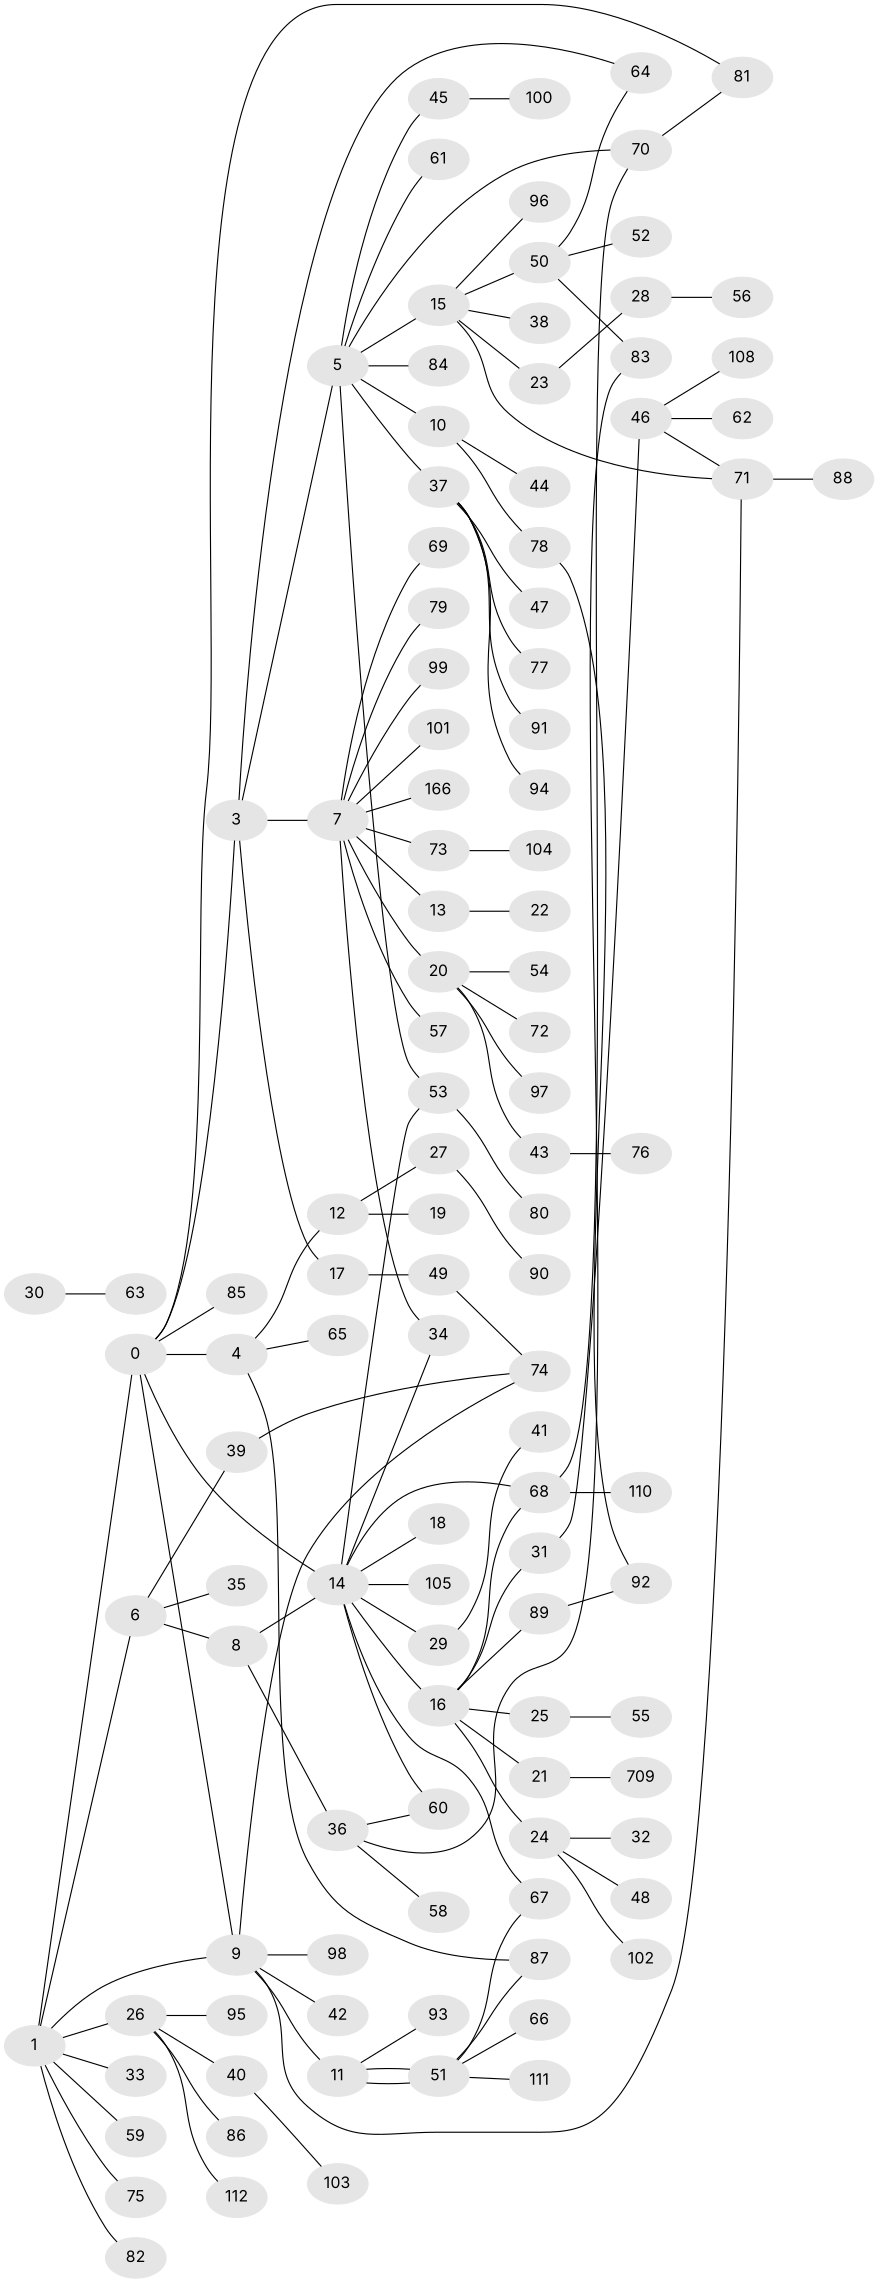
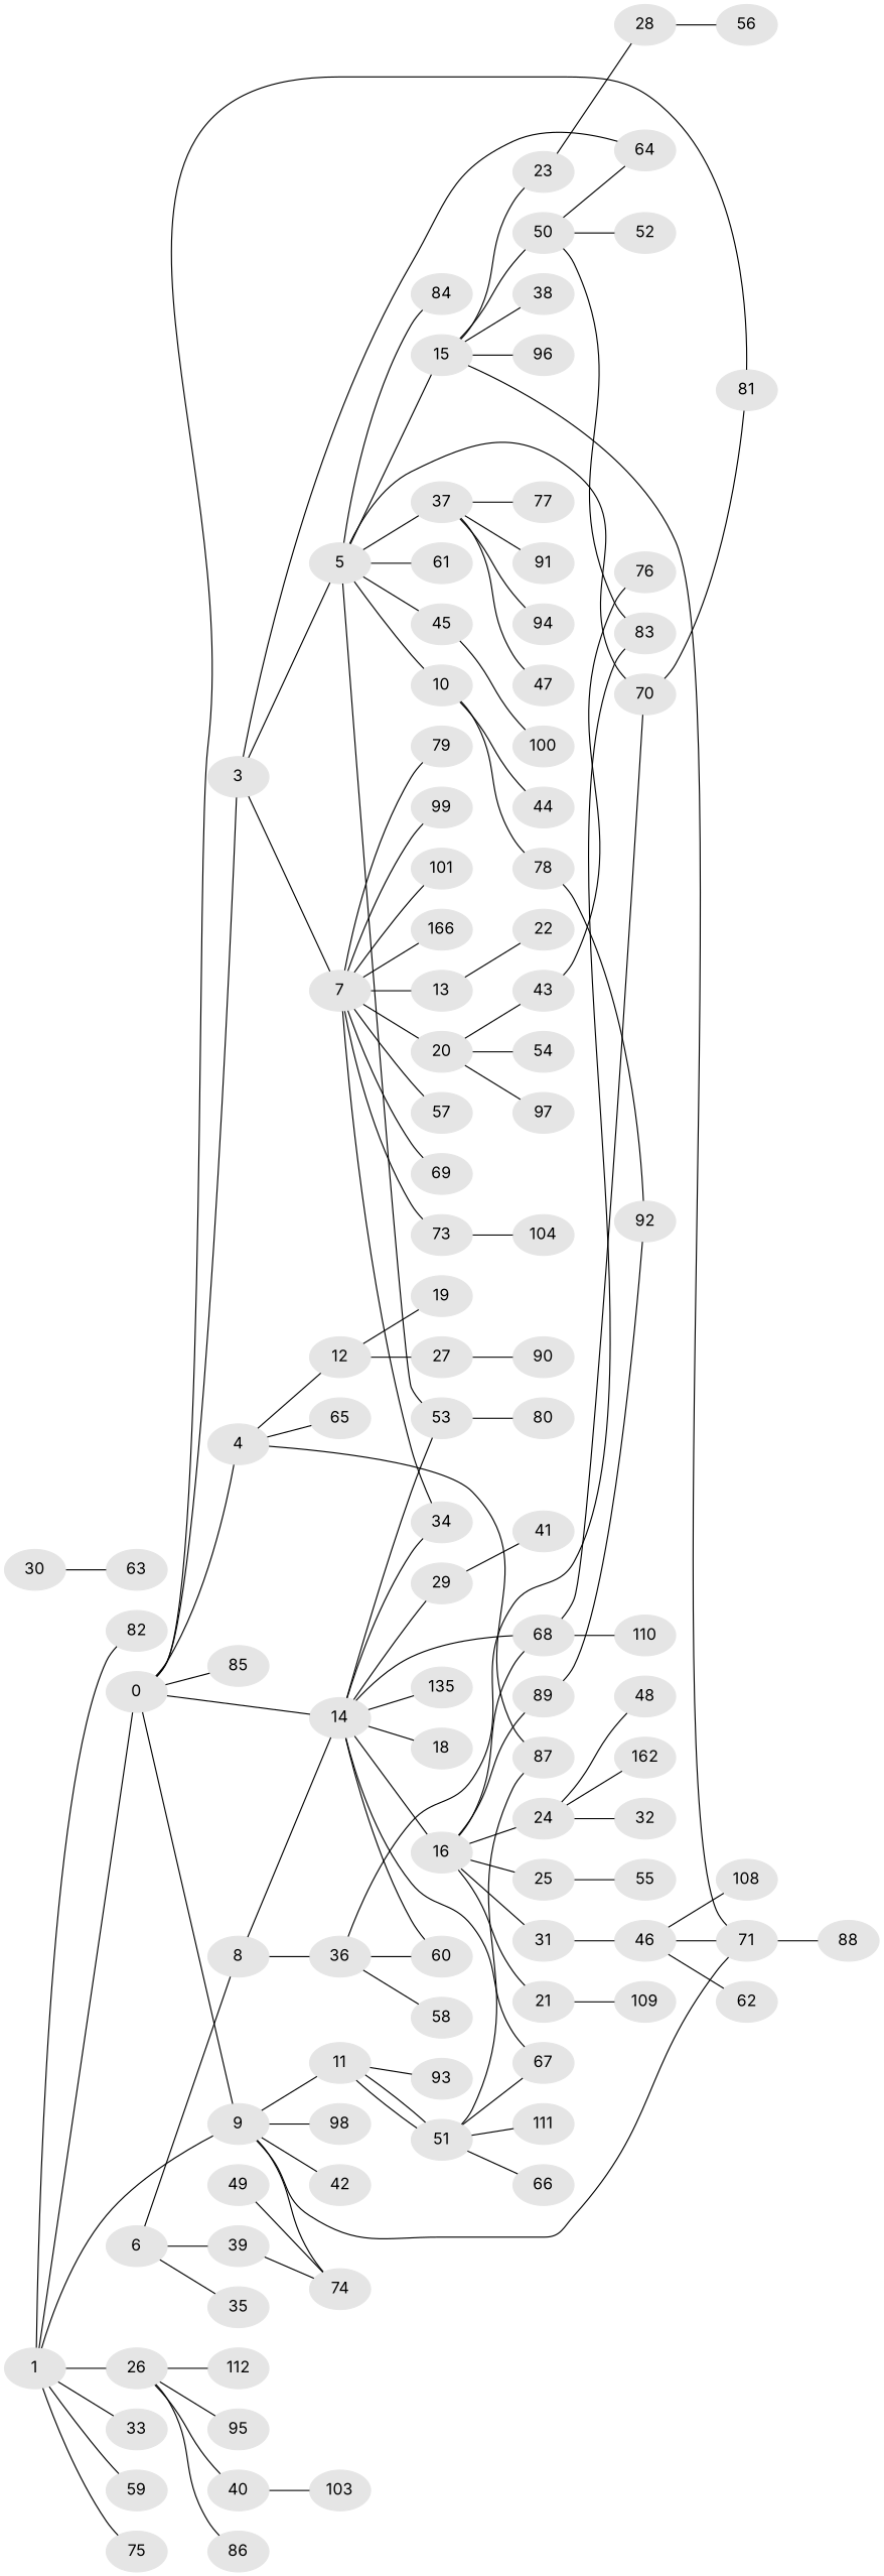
  graph {
    fontname=Inter
    rankdir=LR
    node [color=gray90 fontname=Inter style=filled]
    edge [fontname=Inter]
    n1 [label=0]
    1
    6
    9
    26
    33
    59
    75
    82
    3
    4
    14
    81
    85
    8
    35
    39
    11
    42
    71
    74
    98
    40
    86
    112
    95
    5
    7
-   17
    64
    12
    65
    87
    53
    34
    16
    18
    29
    60
    67
    68
-   105
+   105 [label=135]
    10
    15
    37
    45
    61
    70
    84
    13
    20
    57
    69
    73
    79
    99
    101
    n58 [label=166]
    49
    19
    27
    44
    78
    23
    38
    50
    96
    30
    63
    47
    77
    91
    94
    100
    80
    36
    22
    43
    54
-   72
    97
    104
    58
    83
    51
    93
    88
    92
    66
    111
    90
    21
    24
    25
    31
    89
    41
    110
    28
    52
-   109 [label=709]
+   109
    32
    48
-   102
+   102 [label=162]
    55
    46
    76
    56
    103
    62
    108
    n1 -- 9
    n1 -- 3
    n1 -- 4
    n1 -- 14
    n1 -- 81
    n1 -- 85
    1 -- n1
-   1 -- 6
    1 -- 9
    1 -- 26
    1 -- 33
    1 -- 59
    1 -- 75
    1 -- 82
    6 -- 8
    6 -- 35
    6 -- 39
    9 -- 11
    9 -- 42
    9 -- 71
    9 -- 74
    9 -- 98
    26 -- 40
    26 -- 86
    26 -- 112
    26 -- 95
    3 -- 5
    3 -- 7
-   3 -- 17
    3 -- 64
    4 -- 12
    4 -- 65
    4 -- 87
    14 -- 53
    14 -- 34
    14 -- 16
    14 -- 18
    14 -- 29
    14 -- 60
    14 -- 67
    14 -- 68
    14 -- 105
    8 -- 14
    8 -- 36
    39 -- 74
    11 -- 51
    11 -- 51
    11 -- 93
    71 -- 88
    40 -- 103
    5 -- 53
    5 -- 10
    5 -- 15
    5 -- 37
    5 -- 45
    5 -- 61
    5 -- 70
    5 -- 84
    7 -- 34
    7 -- 13
    7 -- 20
    7 -- 57
    7 -- 69
    7 -- 73
    7 -- 79
    7 -- 99
    7 -- 101
    7 -- n58
-   17 -- 49
    12 -- 19
    12 -- 27
    53 -- 80
    16 -- 68
    16 -- 21
    16 -- 24
    16 -- 25
    16 -- 31
    16 -- 89
    29 -- 41
    68 -- 70
    68 -- 110
    10 -- 44
    10 -- 78
    15 -- 71
    15 -- 23
    15 -- 38
    15 -- 50
    15 -- 96
    37 -- 47
    37 -- 77
    37 -- 91
    37 -- 94
    45 -- 100
    70 -- 81
    13 -- 22
    20 -- 43
    20 -- 54
-   20 -- 72
    20 -- 97
    73 -- 104
    49 -- 74
    27 -- 90
    78 -- 92
    23 -- 28
    50 -- 64
    50 -- 83
    50 -- 52
    30 -- 63
    36 -- 60
    36 -- 58
    36 -- 83
    43 -- 76
    51 -- 87
    51 -- 67
    51 -- 66
    51 -- 111
    21 -- 109
    24 -- 32
    24 -- 48
    24 -- 102
    25 -- 55
    31 -- 46
    89 -- 92
    28 -- 56
    46 -- 71
    46 -- 62
    46 -- 108
  }
